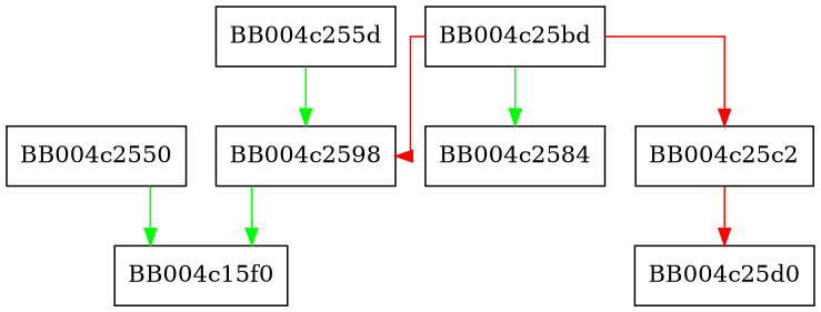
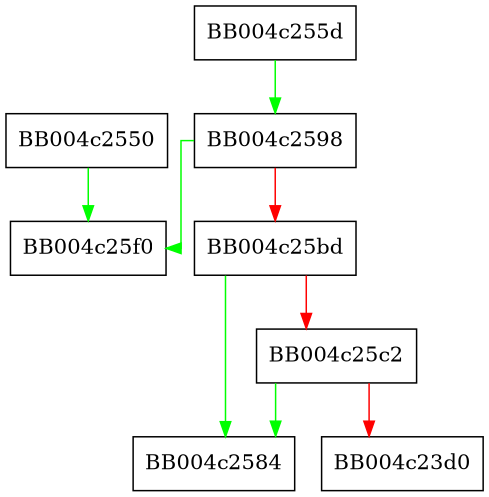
  digraph {
    splines=ortho
    node [shape=box]
    edge [color=green]
    BB004c2550
-   BB004c25f0 [label=BB004c15f0]
+   BB004c25f0
    BB004c255d
    BB004c2598
    BB004c25bd
    BB004c2584
    BB004c25c2
-   BB004c25d0
+   BB004c25d0 [label=BB004c23d0]
    BB004c2550 -> BB004c25f0
    BB004c255d -> BB004c2598
    BB004c2598 -> BB004c25f0
-   BB004c25bd -> BB004c2598 [color=red]
+   BB004c2598 -> BB004c25bd [color=red]
    BB004c25bd -> BB004c2584
    BB004c25bd -> BB004c25c2 [color=red]
+   BB004c25c2 -> BB004c2584
    BB004c25c2 -> BB004c25d0 [color=red]
  }
